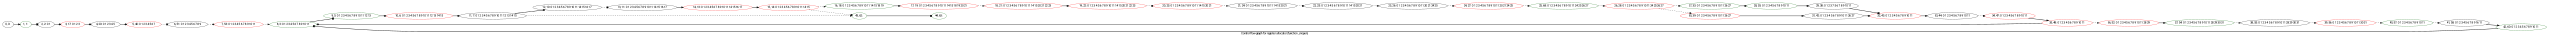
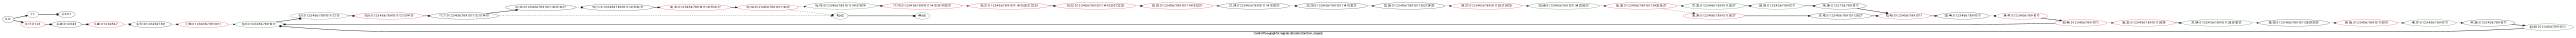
  digraph {
    fontname=Roboto
    label="Control-flow-graph for register allocator (function _mopen)"
    rankdir=LR
    node [color=red fontname=Roboto]
    edge [arrowhead=diamond fontname=Roboto style=bold]
    n1 [color=black label="0, 0: "]
    n2 [color=darkgreen label="1, 1: "]
    n3 [color=black label="2, 2: 0 1 "]
    n4 [label="3, 17: 0 1 2 3 "]
    n5 [color=black label="4, 20: 0 1 2 3 4 5 "]
    n6 [label="5, 40: 0 1 2 3 4 5 6 7 "]
    n7 [color=black label="6, 51: 0 1 2 3 4 5 6 7 8 9 "]
    n8 [label="7, 53: 0 1 2 3 4 5 6 7 8 9 10 11 "]
    n9 [color=darkgreen label="8, 3: 0 1 2 3 4 5 6 7 8 9 10 11 "]
    n10 [color=darkgreen label="9, 5: 0 1 2 3 4 5 6 7 8 9 10 11 12 13 "]
    n11 [label="10, 6: 0 1 2 3 4 5 6 7 8 9 10 11 12 13 14 15 "]
    n12 [color=black label="11, 7: 0 1 2 3 4 5 6 7 8 9 10 11 12 13 14 15 "]
    n13 [color=black label="12, 10: 0 1 2 3 4 5 6 7 8 9 10 11 14 15 16 17 "]
    n14 [color=darkgreen label="43, 62: "]
    n15 [color=black label="13, 11: 0 1 2 3 4 5 6 7 8 9 10 11 14 15 16 17 "]
    n16 [color=darkgreen label="44, 63: "]
    n17 [label="14, 13: 0 1 2 3 4 5 6 7 8 9 10 11 14 15 16 17 "]
    n18 [label="15, 14: 0 1 2 3 4 5 6 7 8 9 10 11 14 15 "]
    n19 [color=darkgreen label="16, 18: 0 1 2 3 4 5 6 7 8 9 10 11 14 15 18 19 "]
    n20 [label="17, 19: 0 1 2 3 4 5 6 7 8 9 10 11 14 15 18 19 20 21 "]
    n21 [label="18, 21: 0 1 2 3 4 5 6 7 8 9 10 11 14 15 20 21 22 23 "]
    n22 [label="19, 22: 0 1 2 3 4 5 6 7 8 9 10 11 14 15 20 21 22 23 "]
    n23 [label="20, 23: 0 1 2 3 4 5 6 7 8 9 10 11 14 15 20 21 "]
    n24 [color=black label="21, 24: 0 1 2 3 4 5 6 7 8 9 10 11 14 15 20 21 "]
    n25 [color=black label="22, 25: 0 1 2 3 4 5 6 7 8 9 10 11 14 15 20 21 "]
    n26 [color=black label="23, 26: 0 1 2 3 4 5 6 7 8 9 10 11 20 21 24 25 "]
    n27 [label="24, 27: 0 1 2 3 4 5 6 7 8 9 10 11 20 21 24 25 "]
    n28 [color=darkgreen label="25, 68: 0 1 2 3 4 5 6 7 8 9 10 11 24 25 26 27 "]
    n29 [label="26, 28: 0 1 2 3 4 5 6 7 8 9 10 11 24 25 26 27 "]
    n30 [color=darkgreen label="27, 33: 0 1 2 3 4 5 6 7 8 9 10 11 26 27 "]
    n31 [label="30, 39: 0 1 2 3 4 5 6 7 8 9 10 11 26 27 "]
    n32 [color=darkgreen label="28, 35: 0 1 2 3 4 5 6 7 8 9 10 11 "]
    n33 [color=black label="31, 42: 0 1 2 3 4 5 6 7 8 9 10 11 26 27 "]
    n34 [color=black label="29, 38: 0 1 2 3 7 5 6 7 8 9 10 11"]
    n35 [label="32, 43: 0 1 2 3 4 5 6 7 8 9 10 11 "]
    n36 [color=black label="33, 44: 0 1 2 3 4 5 6 7 8 9 10 11 "]
    n37 [label="34, 47: 0 1 2 3 4 5 6 7 8 9 10 11 "]
    n38 [label="35, 48: 0 1 2 3 4 5 6 7 8 9 10 11 "]
    n39 [label="36, 52: 0 1 2 3 4 5 6 7 8 9 10 11 28 29 "]
    n40 [color=darkgreen label="37, 54: 0 1 2 3 4 5 6 7 8 9 10 11 28 29 30 31 "]
    n41 [color=black label="38, 55: 0 1 2 3 4 5 6 7 8 9 10 11 28 29 30 31 "]
    n42 [label="39, 56: 0 1 2 3 4 5 6 7 8 9 10 11 30 31 "]
    n43 [color=darkgreen label="40, 57: 0 1 2 3 4 5 6 7 8 9 10 11 "]
-   n44 [color=black label="41, 58: 0 1 2 3 4 5 6 7 8 9 16 11"]
+   n44 [color=black label="41, 58: 0 1 2 3 4 5 6 7 8 9 10 11 "]
    n45 [color=darkgreen label="42, 60: 0 1 2 3 4 5 6 7 8 9 10 11 "]
    n1 -> n2 [arrowhead=normal]
    n2 -> n3 [arrowhead=box]
-   n3 -> n4
+   n1 -> n4
    n4 -> n5
    n5 -> n6
    n6 -> n7 [arrowhead=box style=dashed]
    n7 -> n8 [style=dashed]
    n8 -> n9 [arrowhead=normal style=dashed]
    n9 -> n10 [arrowhead=box]
    n10 -> n11
    n11 -> n12
    n12 -> n13
    n12 -> n14 [arrowhead=normal style=dashed]
    n13 -> n15 [arrowhead=box style=dashed]
    n14 -> n16 [arrowhead=box]
    n15 -> n17 [arrowhead=normal]
    n17 -> n18 [arrowhead=normal]
    n18 -> n14 [arrowhead=box style=dashed]
    n18 -> n19 [arrowhead=normal style=dashed]
    n19 -> n20 [arrowhead=normal]
    n20 -> n21 [arrowhead=normal style=dashed]
    n21 -> n22
    n22 -> n23 [arrowhead=box style=dashed]
    n23 -> n24 [arrowhead=normal style=dashed]
    n24 -> n25 [arrowhead=box style=dashed]
    n25 -> n26 [style=dashed]
    n26 -> n27 [style=dashed]
    n27 -> n28 [style=dashed]
    n28 -> n29 [style=dashed]
    n29 -> n30 [style=dashed]
    n29 -> n31 [style=dashed]
    n30 -> n32
    n31 -> n33 [arrowhead=normal]
    n32 -> n34
    n33 -> n35
    n34 -> n35 [arrowhead=box]
    n35 -> n36 [arrowhead=normal]
    n36 -> n37 [arrowhead=box style=dashed]
    n37 -> n38 [arrowhead=normal]
    n38 -> n9
    n38 -> n39 [arrowhead=normal style=dashed]
    n39 -> n40 [arrowhead=normal]
    n40 -> n41 [arrowhead=normal style=dashed]
    n41 -> n42 [style=dashed]
    n42 -> n43 [arrowhead=normal style=dashed]
    n43 -> n44 [style=dashed]
    n44 -> n45 [arrowhead=normal]
    n45 -> n9 [arrowhead=box]
  }
